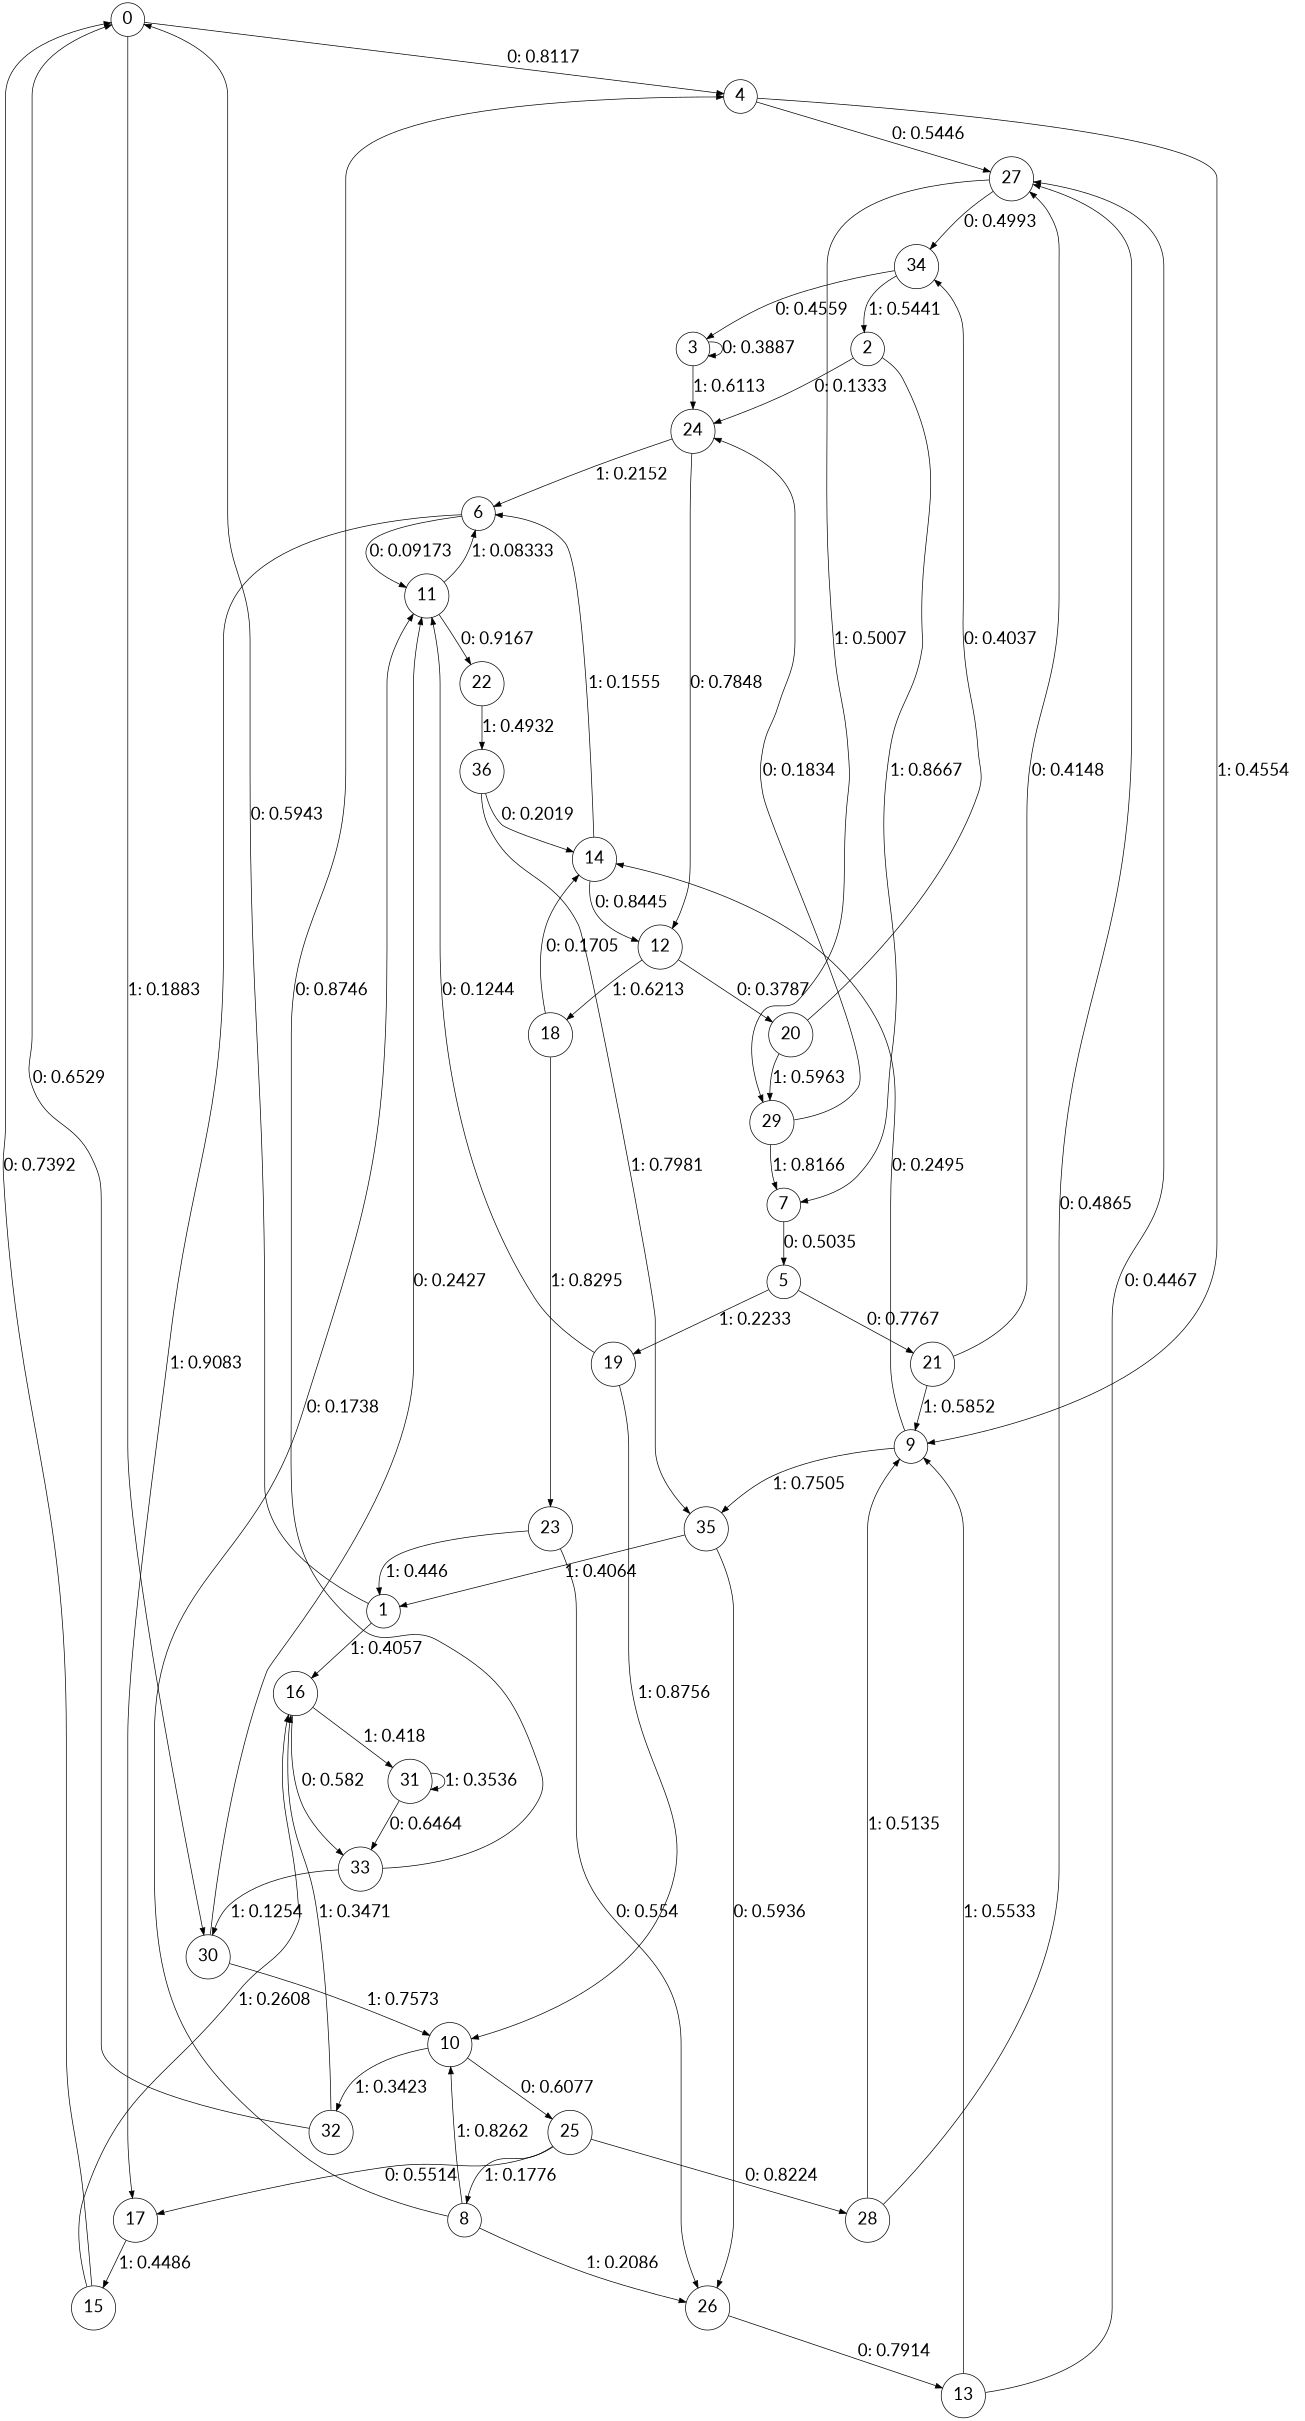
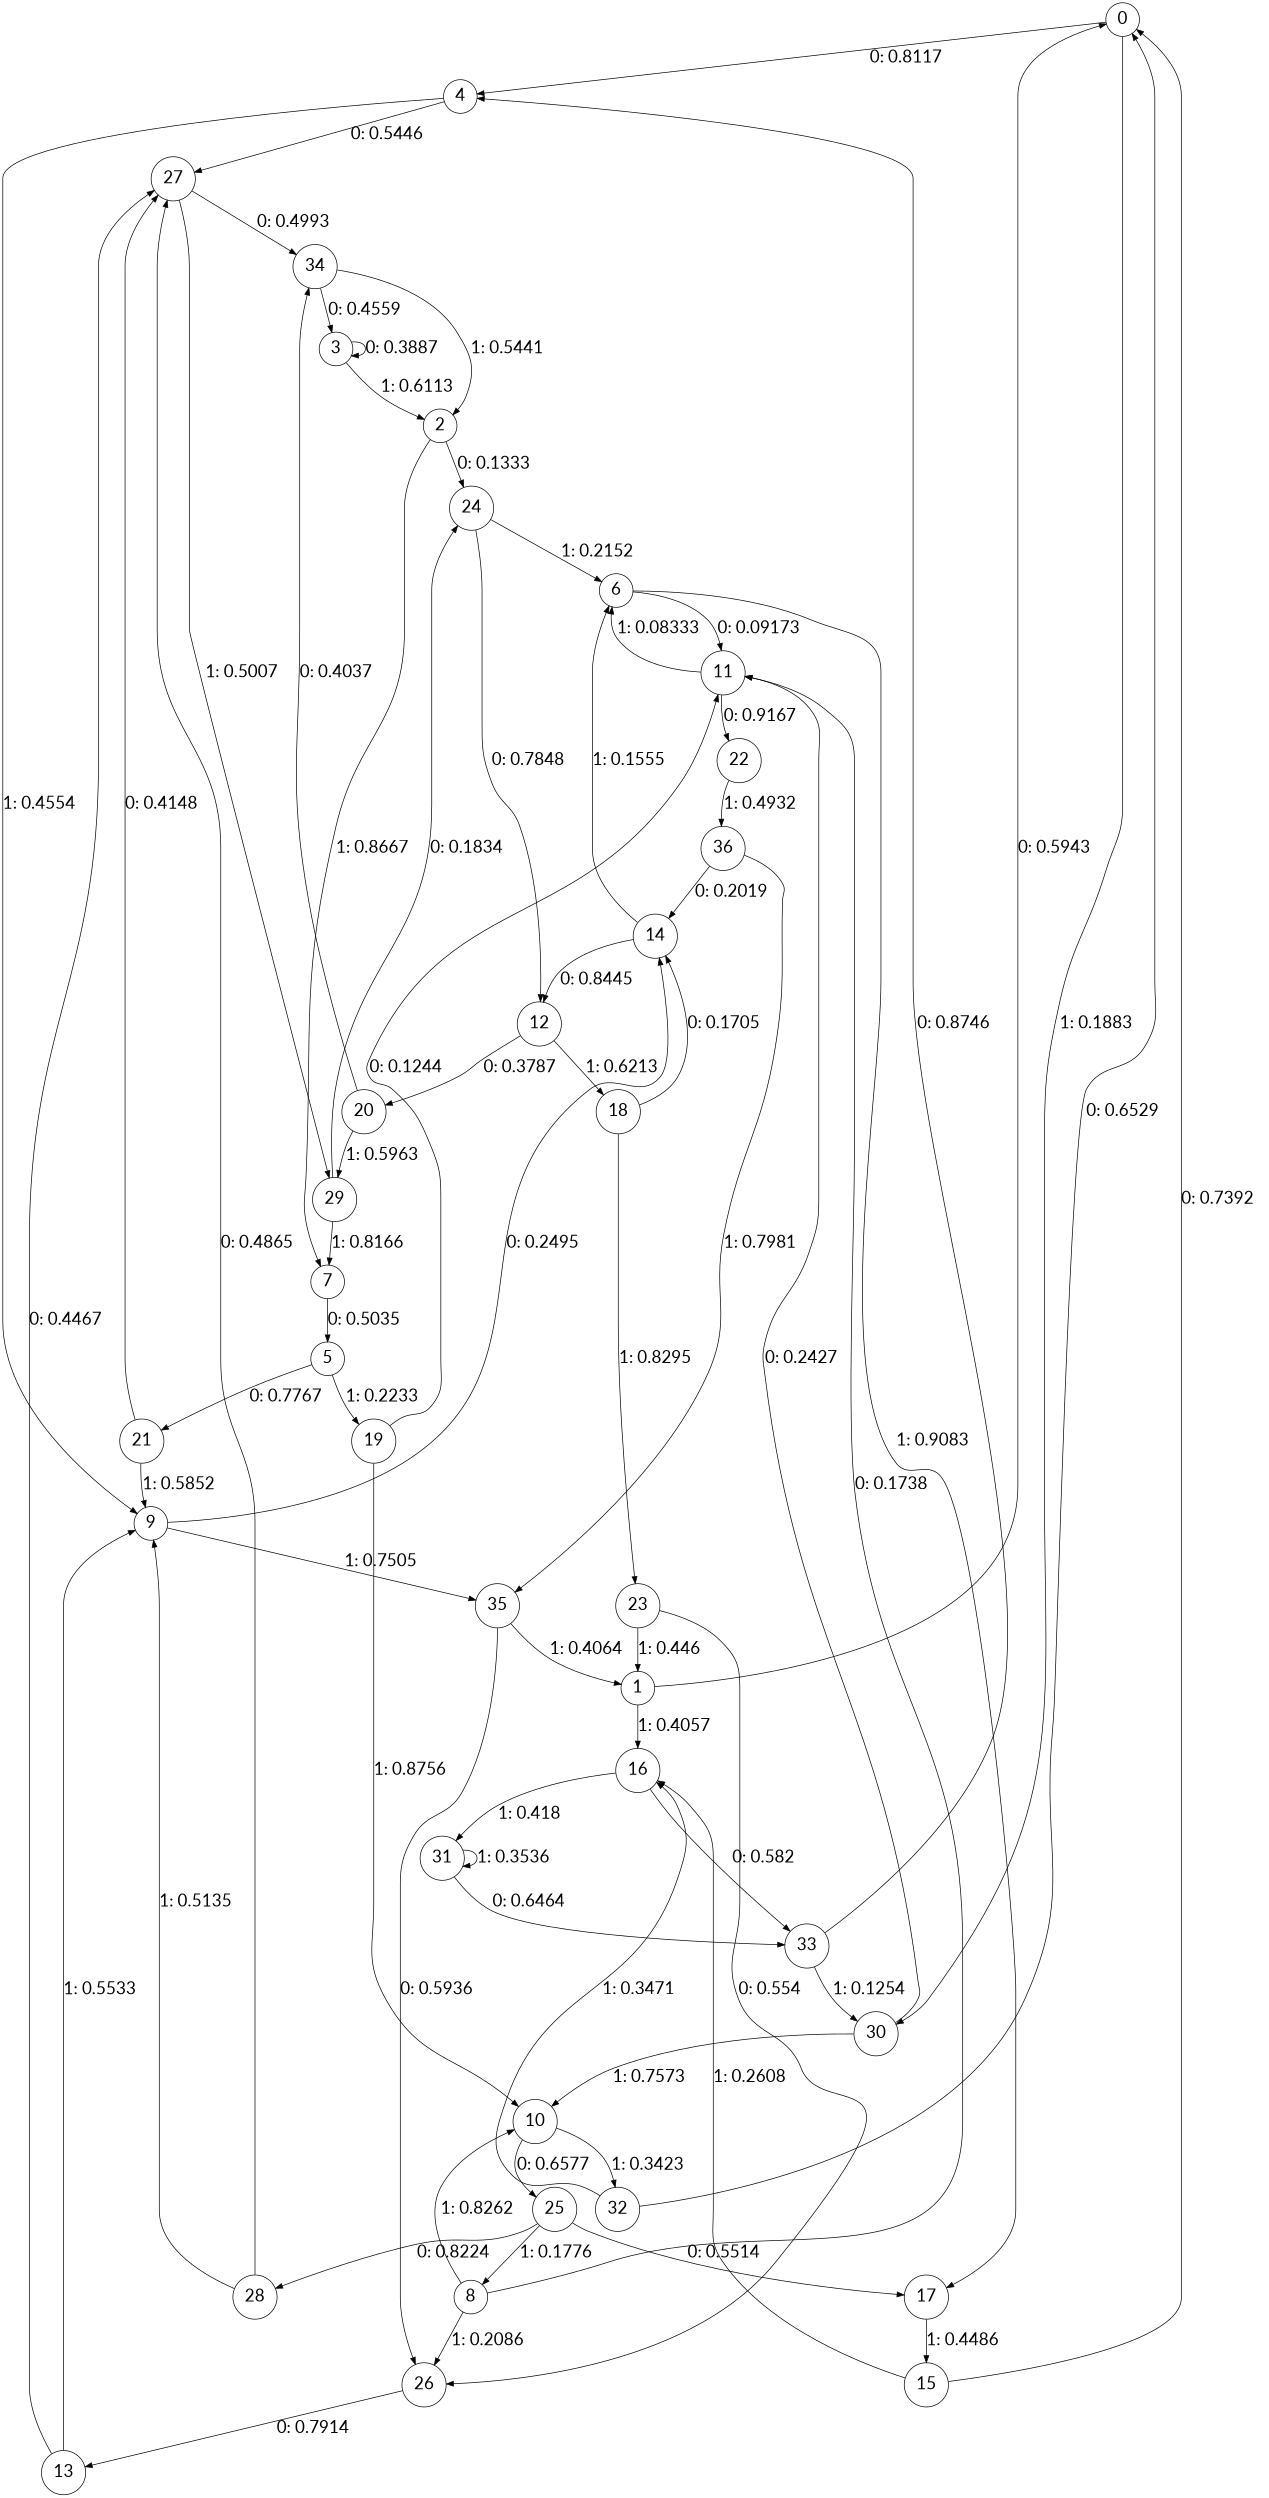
  digraph {
    fontname=Lato
    node [fontname=Lato fontsize=24 shape=circle]
    edge [fontname=Lato fontsize=24]
    0
    4
    30
    27
    9
    11
    10
    34
    29
    14
    35
    6
    22
    25
    32
    1
    16
    33
    31
    2
    24
    7
    12
    5
    17
    20
    18
    21
    19
    3
    26
    15
    36
    8
    28
    13
    23
    0 -> 4 [label="0: 0.8117   "]
    0 -> 30 [label="1: 0.1883   "]
    4 -> 27 [label="0: 0.5446   "]
    4 -> 9 [label="1: 0.4554   "]
    30 -> 11 [label="0: 0.2427   "]
    30 -> 10 [label="1: 0.7573   "]
    27 -> 34 [label="0: 0.4993   "]
    27 -> 29 [label="1: 0.5007   "]
    9 -> 14 [label="0: 0.2495   "]
    9 -> 35 [label="1: 0.7505   "]
    11 -> 6 [label="1: 0.08333  "]
    11 -> 22 [label="0: 0.9167   "]
-   10 -> 25 [label="0: 0.6077   "]
+   10 -> 25 [label="0: 0.6577   "]
    10 -> 32 [label="1: 0.3423   "]
    34 -> 2 [label="1: 0.5441   "]
    34 -> 3 [label="0: 0.4559   "]
    29 -> 24 [label="0: 0.1834   "]
    29 -> 7 [label="1: 0.8166   "]
    14 -> 6 [label="1: 0.1555   "]
    14 -> 12 [label="0: 0.8445   "]
    35 -> 1 [label="1: 0.4064   "]
    35 -> 26 [label="0: 0.5936   "]
    6 -> 11 [label="0: 0.09173  "]
    6 -> 17 [label="1: 0.9083   "]
    22 -> 36 [label="1: 0.4932   "]
    25 -> 17 [label="0: 0.5514   "]
    25 -> 8 [label="1: 0.1776   "]
    25 -> 28 [label="0: 0.8224   "]
    32 -> 0 [label="0: 0.6529   "]
    32 -> 16 [label="1: 0.3471   "]
    1 -> 0 [label="0: 0.5943   "]
    1 -> 16 [label="1: 0.4057   "]
    16 -> 33 [label="0: 0.582    "]
    16 -> 31 [label="1: 0.418    "]
    33 -> 4 [label="0: 0.8746   "]
    33 -> 30 [label="1: 0.1254   "]
    31 -> 33 [label="0: 0.6464   "]
    31 -> 31 [label="1: 0.3536   "]
    2 -> 24 [label="0: 0.1333   "]
    2 -> 7 [label="1: 0.8667   "]
    24 -> 6 [label="1: 0.2152   "]
    24 -> 12 [label="0: 0.7848   "]
    7 -> 5 [label="0: 0.5035   "]
    12 -> 20 [label="0: 0.3787   "]
    12 -> 18 [label="1: 0.6213   "]
    5 -> 21 [label="0: 0.7767   "]
    5 -> 19 [label="1: 0.2233   "]
    17 -> 15 [label="1: 0.4486   "]
    20 -> 34 [label="0: 0.4037   "]
    20 -> 29 [label="1: 0.5963   "]
    18 -> 14 [label="0: 0.1705   "]
    18 -> 23 [label="1: 0.8295   "]
    21 -> 27 [label="0: 0.4148   "]
    21 -> 9 [label="1: 0.5852   "]
    19 -> 11 [label="0: 0.1244   "]
    19 -> 10 [label="1: 0.8756   "]
-   3 -> 24 [label="1: 0.6113   "]
+   3 -> 2 [label="1: 0.6113   "]
    3 -> 3 [label="0: 0.3887   "]
    26 -> 13 [label="0: 0.7914   "]
    15 -> 0 [label="0: 0.7392   "]
    15 -> 16 [label="1: 0.2608   "]
    36 -> 14 [label="0: 0.2019   "]
    36 -> 35 [label="1: 0.7981   "]
    8 -> 11 [label="0: 0.1738   "]
    8 -> 10 [label="1: 0.8262   "]
    8 -> 26 [label="1: 0.2086   "]
    28 -> 27 [label="0: 0.4865   "]
    28 -> 9 [label="1: 0.5135   "]
    13 -> 27 [label="0: 0.4467   "]
    13 -> 9 [label="1: 0.5533   "]
    23 -> 1 [label="1: 0.446    "]
    23 -> 26 [label="0: 0.554    "]
  }
